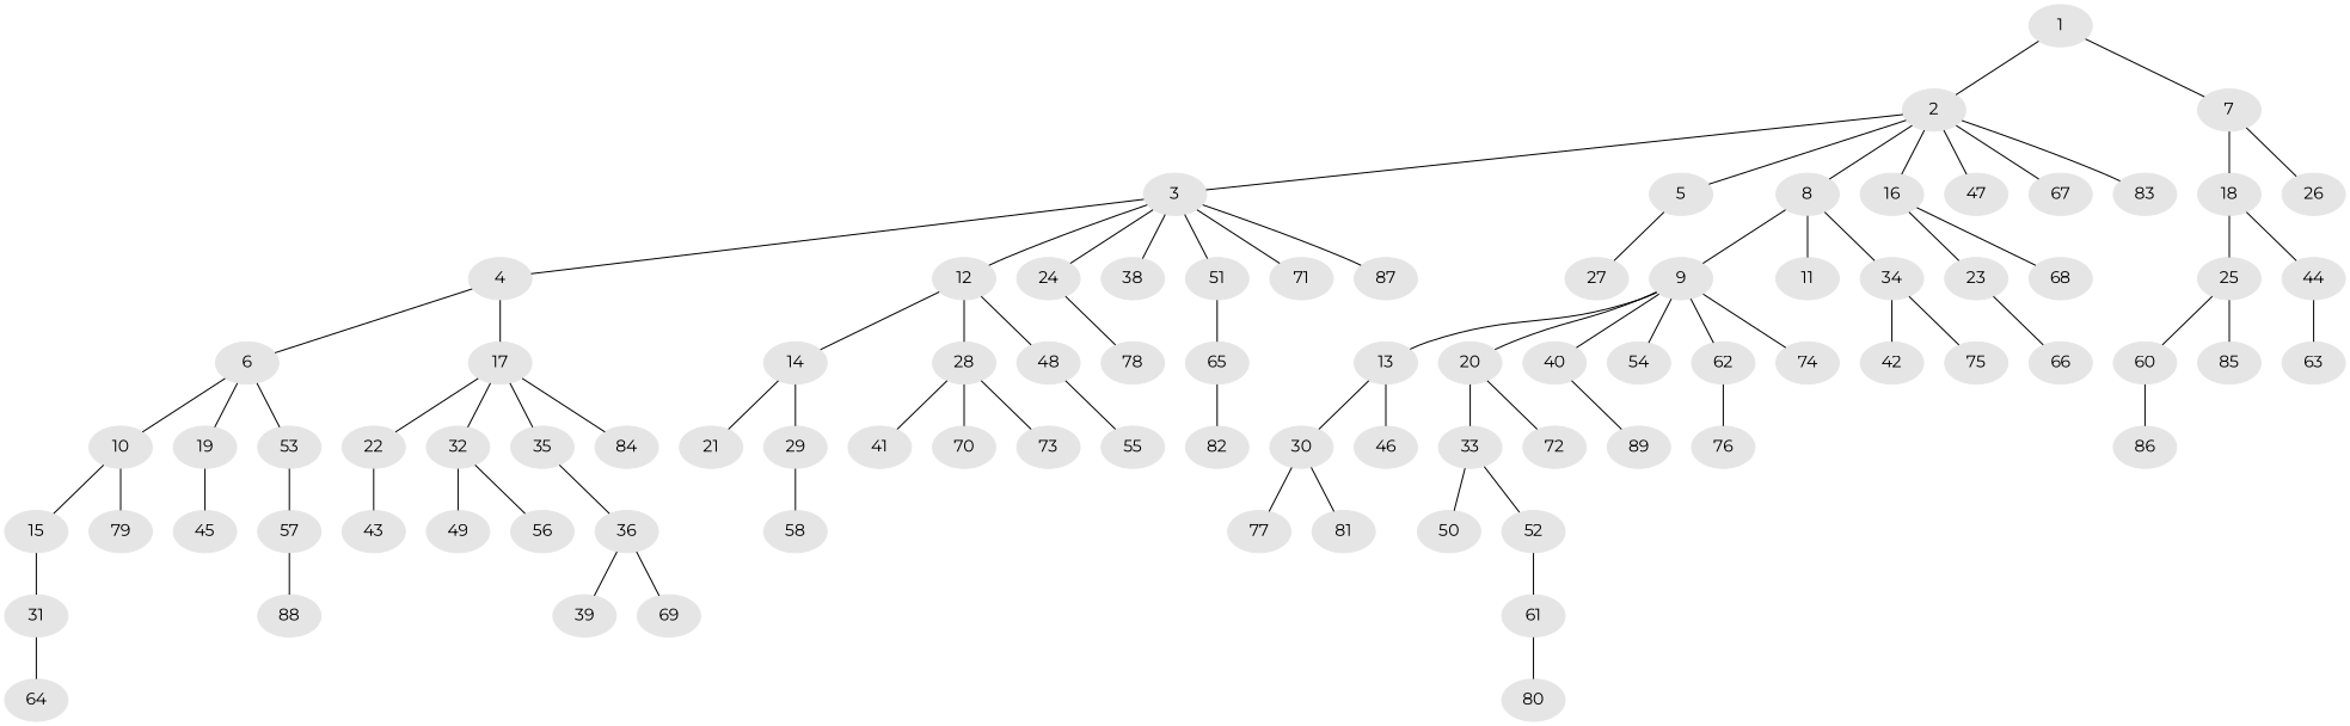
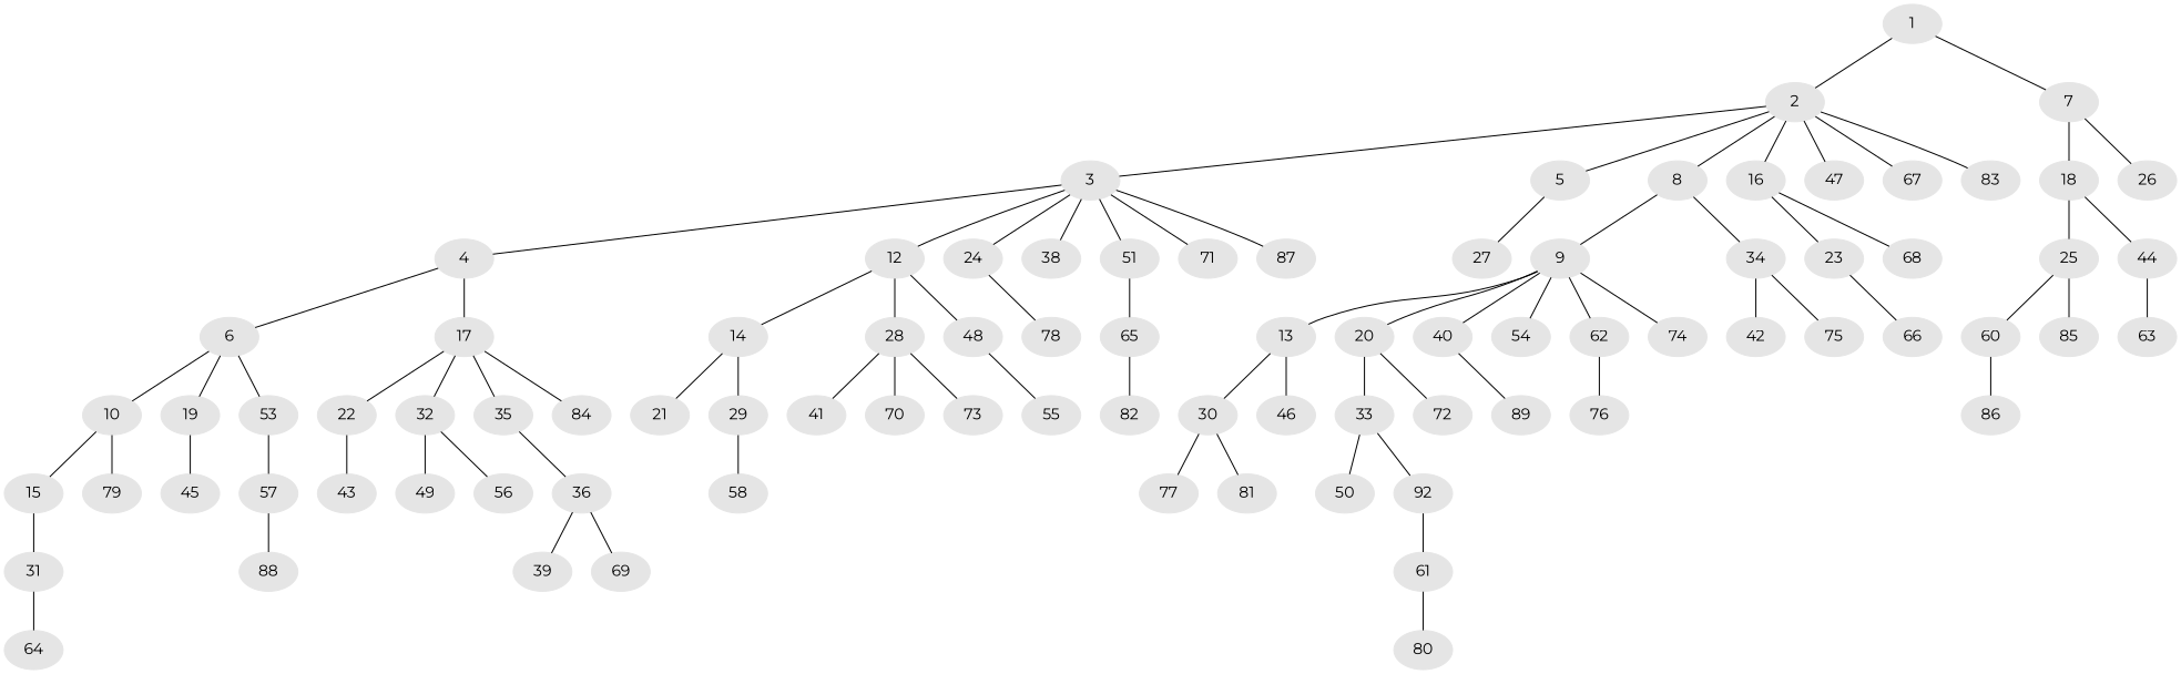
  graph {
    fontname=Montserrat
    node [color=gray90 fontname=Montserrat style=filled]
    edge [fontname=Montserrat]
    1
    2
    7
    3
    5
    8
    16
    47
    67
    83
    18
    26
    4
    12
    24
    38
    51
    71
    87
    27
    9
-   11
    34
    23
    68
    6
    17
    14
    28
    48
    78
    65
    10
    19
    53
    22
    32
    35
    84
    15
    79
    45
    57
    25
    44
    13
    20
    40
    54
    62
    74
    42
    75
    30
    46
    33
    72
    n58 [label=89]
    76
    31
    21
    29
    41
    70
    73
    55
    77
    81
    58
    64
    66
    43
    49
    56
    36
    60
    85
    63
    50
-   52
+   52 [label=92]
    86
    61
    39
    69
    82
    80
    88
    1 -- 2
    1 -- 7
    2 -- 3
    2 -- 5
    2 -- 8
    2 -- 16
    2 -- 47
    2 -- 67
    2 -- 83
    7 -- 18
    7 -- 26
    3 -- 4
    3 -- 12
    3 -- 24
    3 -- 38
    3 -- 51
    3 -- 71
    3 -- 87
    5 -- 27
    8 -- 9
-   8 -- 11
    8 -- 34
    16 -- 23
    16 -- 68
    18 -- 25
    18 -- 44
    4 -- 6
    4 -- 17
    12 -- 14
    12 -- 28
    12 -- 48
    24 -- 78
    51 -- 65
    9 -- 13
    9 -- 20
    9 -- 40
    9 -- 54
    9 -- 62
    9 -- 74
    34 -- 42
    34 -- 75
    23 -- 66
    6 -- 10
    6 -- 19
    6 -- 53
    17 -- 22
    17 -- 32
    17 -- 35
    17 -- 84
    14 -- 21
    14 -- 29
    28 -- 41
    28 -- 70
    28 -- 73
    48 -- 55
    65 -- 82
    10 -- 15
    10 -- 79
    19 -- 45
    53 -- 57
    22 -- 43
    32 -- 49
    32 -- 56
    35 -- 36
    15 -- 31
    57 -- 88
    25 -- 60
    25 -- 85
    44 -- 63
    13 -- 30
    13 -- 46
    20 -- 33
    20 -- 72
    40 -- n58
    62 -- 76
    30 -- 77
    30 -- 81
    33 -- 50
    33 -- 52
    31 -- 64
    29 -- 58
    36 -- 39
    36 -- 69
    60 -- 86
    52 -- 61
    61 -- 80
  }
